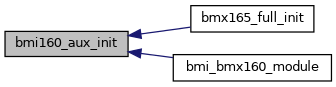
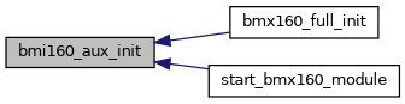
  digraph {
    rankdir=LR
    node [color=black fillcolor=white fontname=Helvetica fontsize=10 shape=record style=filled]
    edge [color=midnightblue dir=back fontname=Helvetica fontsize=10 labelfontname=Helvetica labelfontsize=10 style=solid]
    n1 [fillcolor=grey75 fontcolor=black height=0.2 label=bmi160_aux_init width=0.4]
-   n2 [height=0.2 label=bmx165_full_init width=0.4]
-   n3 [height=0.2 label=bmi_bmx160_module width=0.4]
+   n2 [height=0.2 label=bmx160_full_init width=0.4]
+   n3 [height=0.2 label=start_bmx160_module width=0.4]
    n1 -> n2
    n1 -> n3
  }
